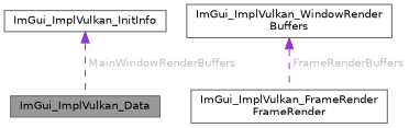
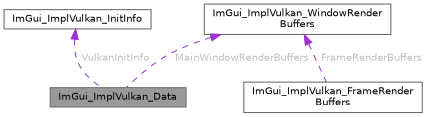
  digraph {
    node [color=gray40 fillcolor=white fontname=Helvetica fontsize=10 shape=box style=filled]
    edge [color=darkorchid3 dir=back fontcolor=grey fontname=Helvetica fontsize=10 labelfontname=Helvetica labelfontsize=10 style=dashed]
    n1 [fillcolor=grey60 fontcolor=black height=0.2 label=ImGui_ImplVulkan_Data width=0.4]
    n2 [height=0.2 label=ImGui_ImplVulkan_InitInfo width=0.4]
    n3 [height=0.2 label="ImGui_ImplVulkan_WindowRender\lBuffers" width=0.4]
-   n4 [height=0.2 label="ImGui_ImplVulkan_FrameRender\lFrameRender" width=0.4]
-   n2 -> n1 [label=" MainWindowRenderBuffers"]
+   n4 [height=0.2 label="ImGui_ImplVulkan_FrameRender\lBuffers" width=0.4]
+   n2 -> n1 [label=" VulkanInitInfo"]
+   n3 -> n1 [label=" MainWindowRenderBuffers"]
    n3 -> n4 [label=" FrameRenderBuffers"]
  }
